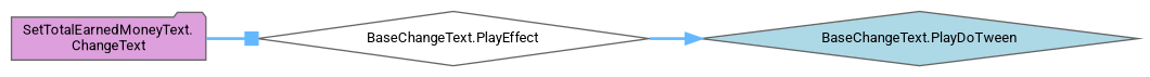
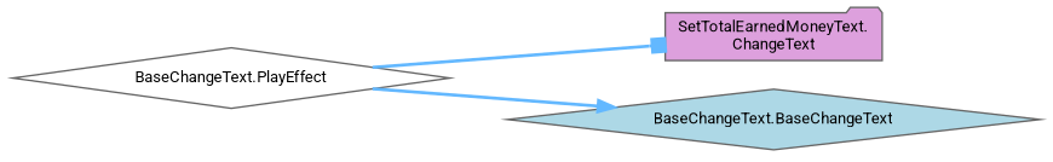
  digraph {
    fontname=Roboto
    rankdir=LR
    node [color=grey40 fontname=Roboto fontsize=10 shape=diamond style=filled]
    edge [color=steelblue1 fontname=Roboto fontsize=10 labelfontname=Helvetica labelfontsize=10 style=bold]
    n1 [color=gray40 fillcolor=plum fontcolor=black height=0.2 label="SetTotalEarnedMoneyText.\lChangeText" shape=folder width=0.4]
    n2 [fillcolor=white height=0.2 label="BaseChangeText.PlayEffect" width=0.4]
-   n3 [fillcolor=lightblue height=0.2 label="BaseChangeText.PlayDoTween" width=0.4]
-   n1 -> n2 [arrowhead=box]
+   n3 [fillcolor=lightblue height=0.2 label="BaseChangeText.BaseChangeText" width=0.4]
+   n2 -> n1 [arrowhead=box]
    n2 -> n3 [arrowhead=normal]
  }
